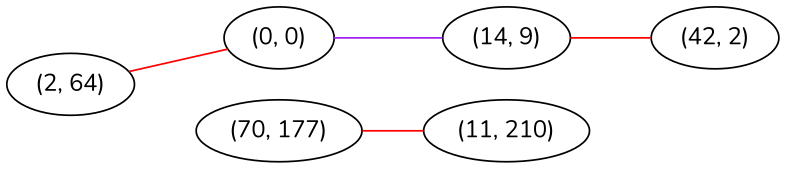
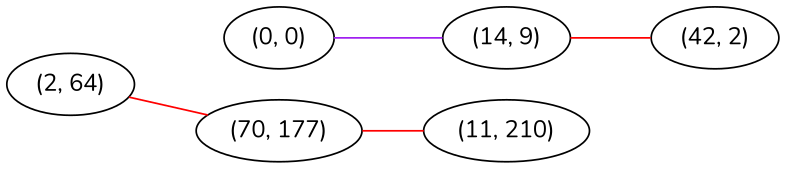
  graph {
    fontname=Nunito
    rankdir=LR
    node [fontname=Nunito]
    edge [color=red fontname=Nunito weight=1]
    "(0, 0)"
    "(14, 9)"
    "(42, 2)"
    n4 [label="(70, 177)"]
    "(2, 64)"
    "(11, 210)"
    "(0, 0)" -- "(14, 9)" [color=purple weight=4]
    "(14, 9)" -- "(42, 2)"
    n4 -- "(11, 210)"
-   "(2, 64)" -- "(0, 0)"
+   "(2, 64)" -- n4
  }
